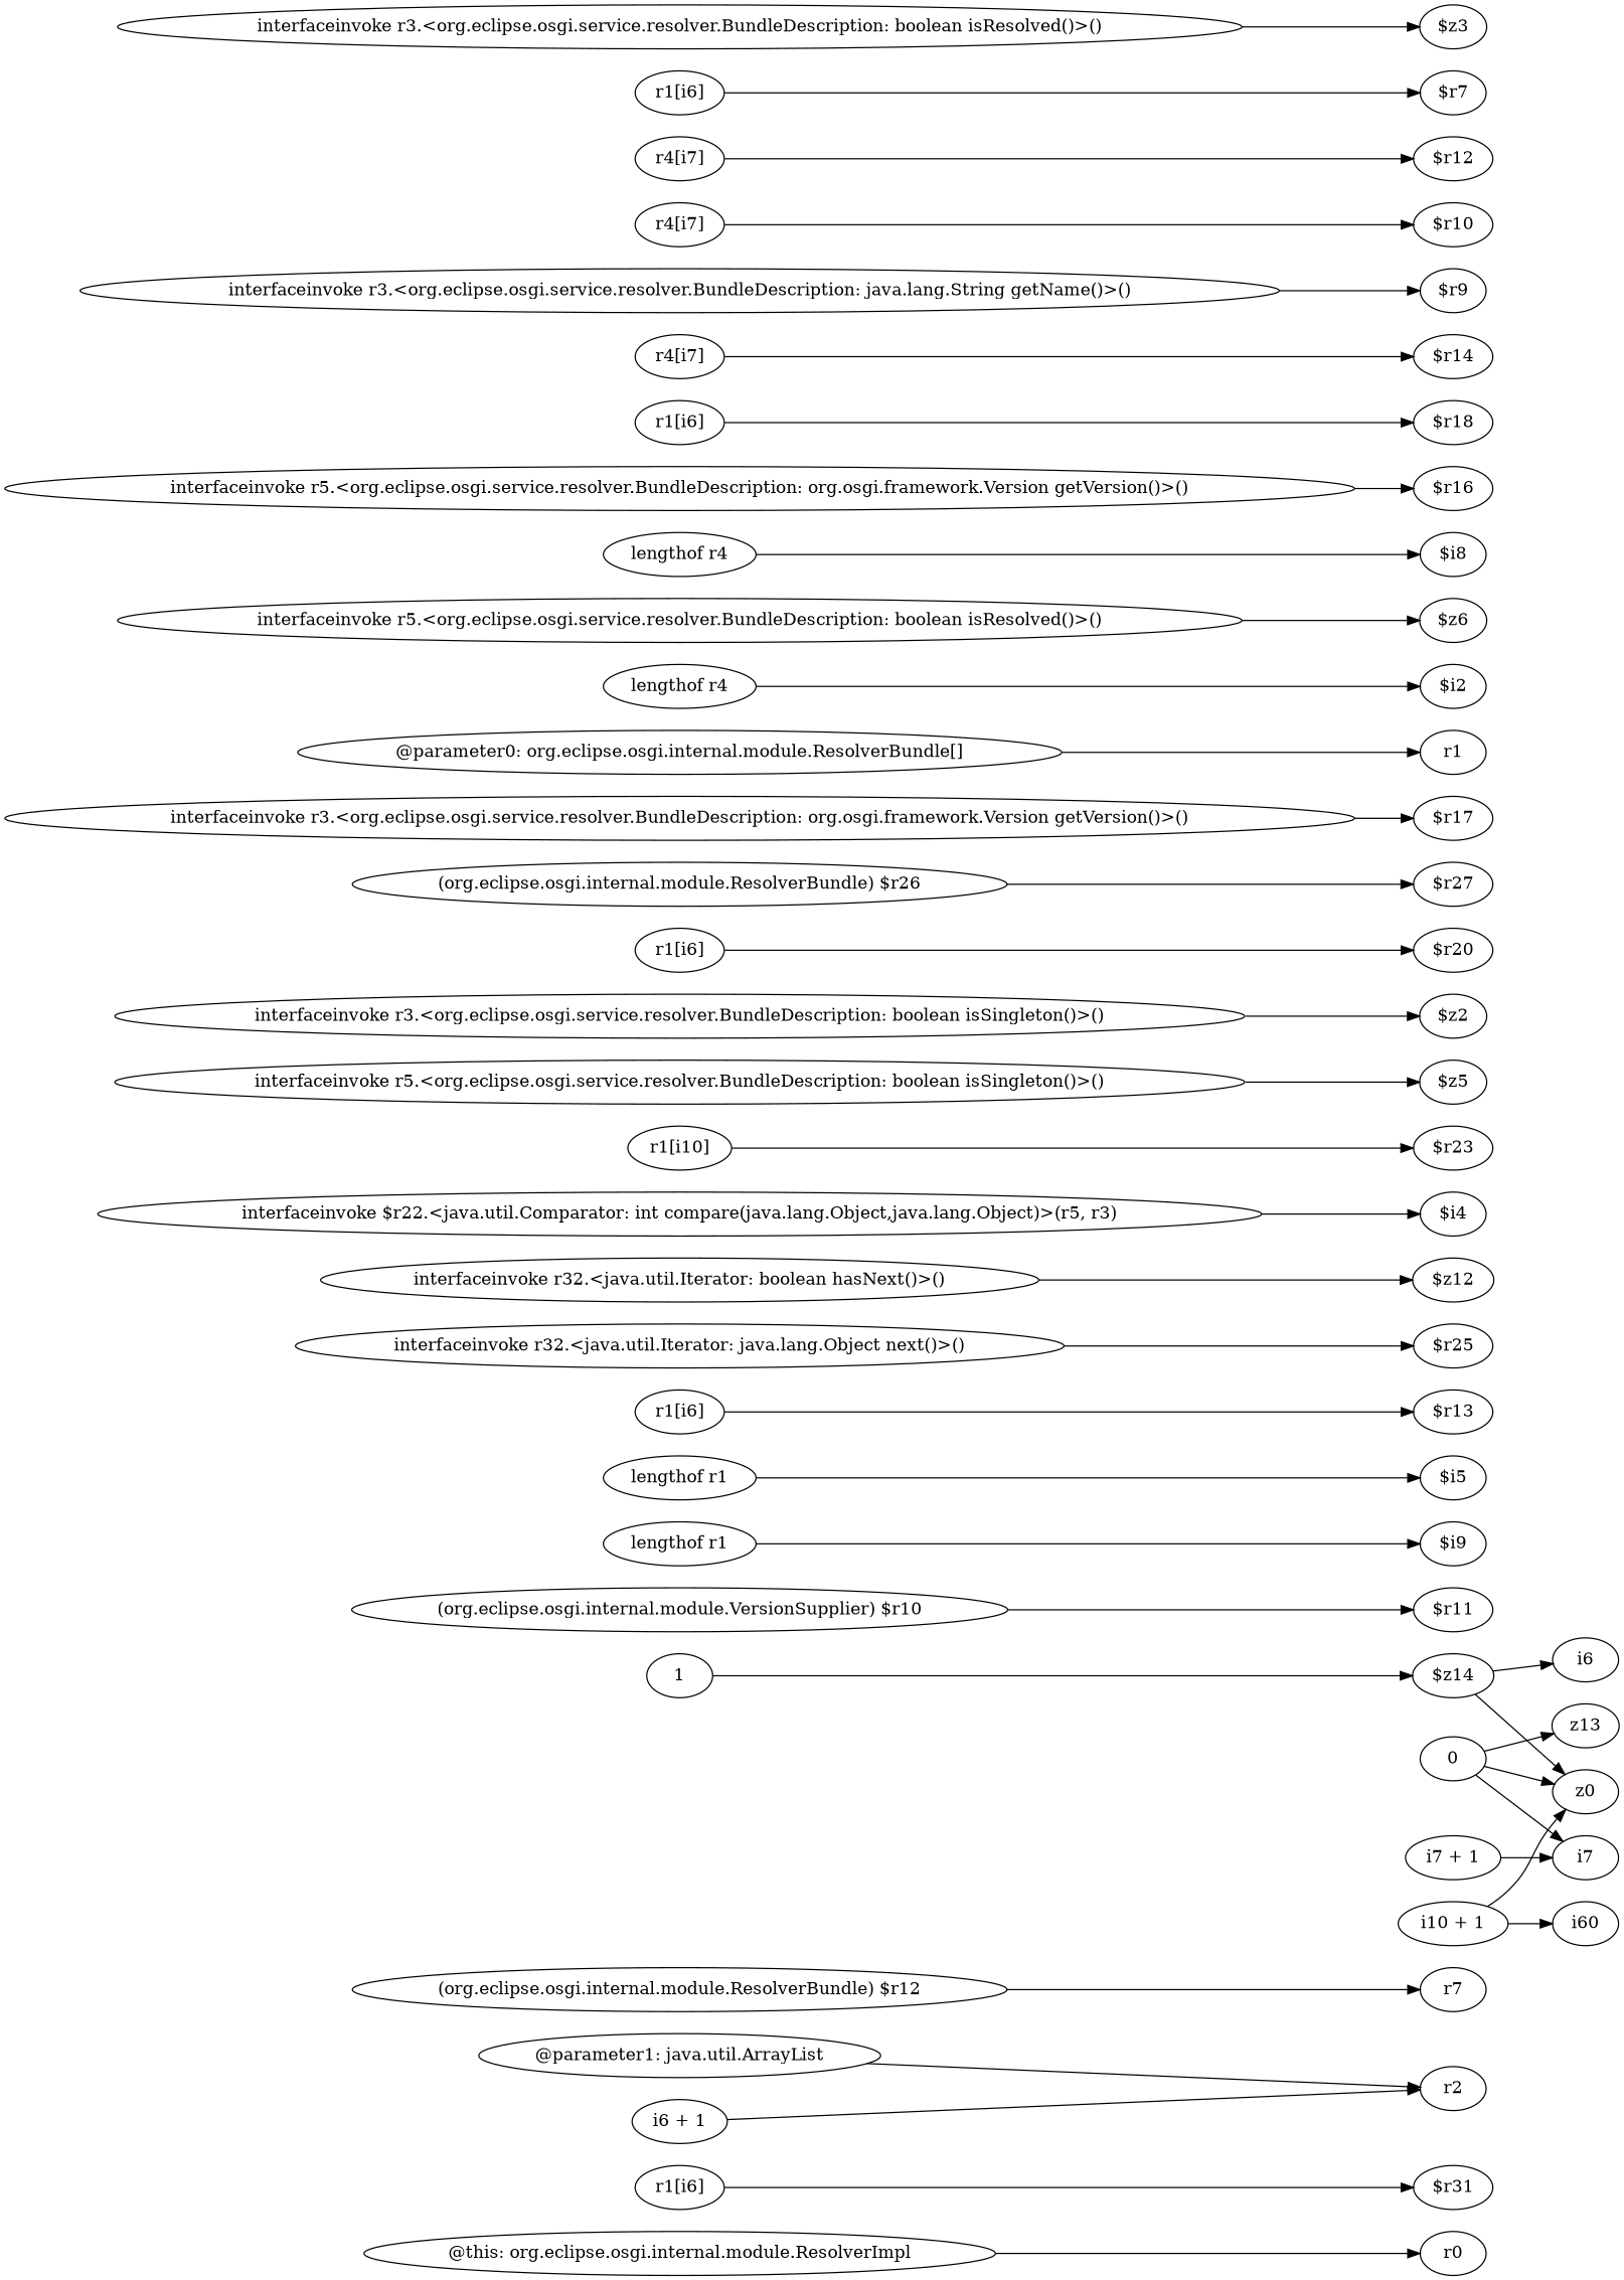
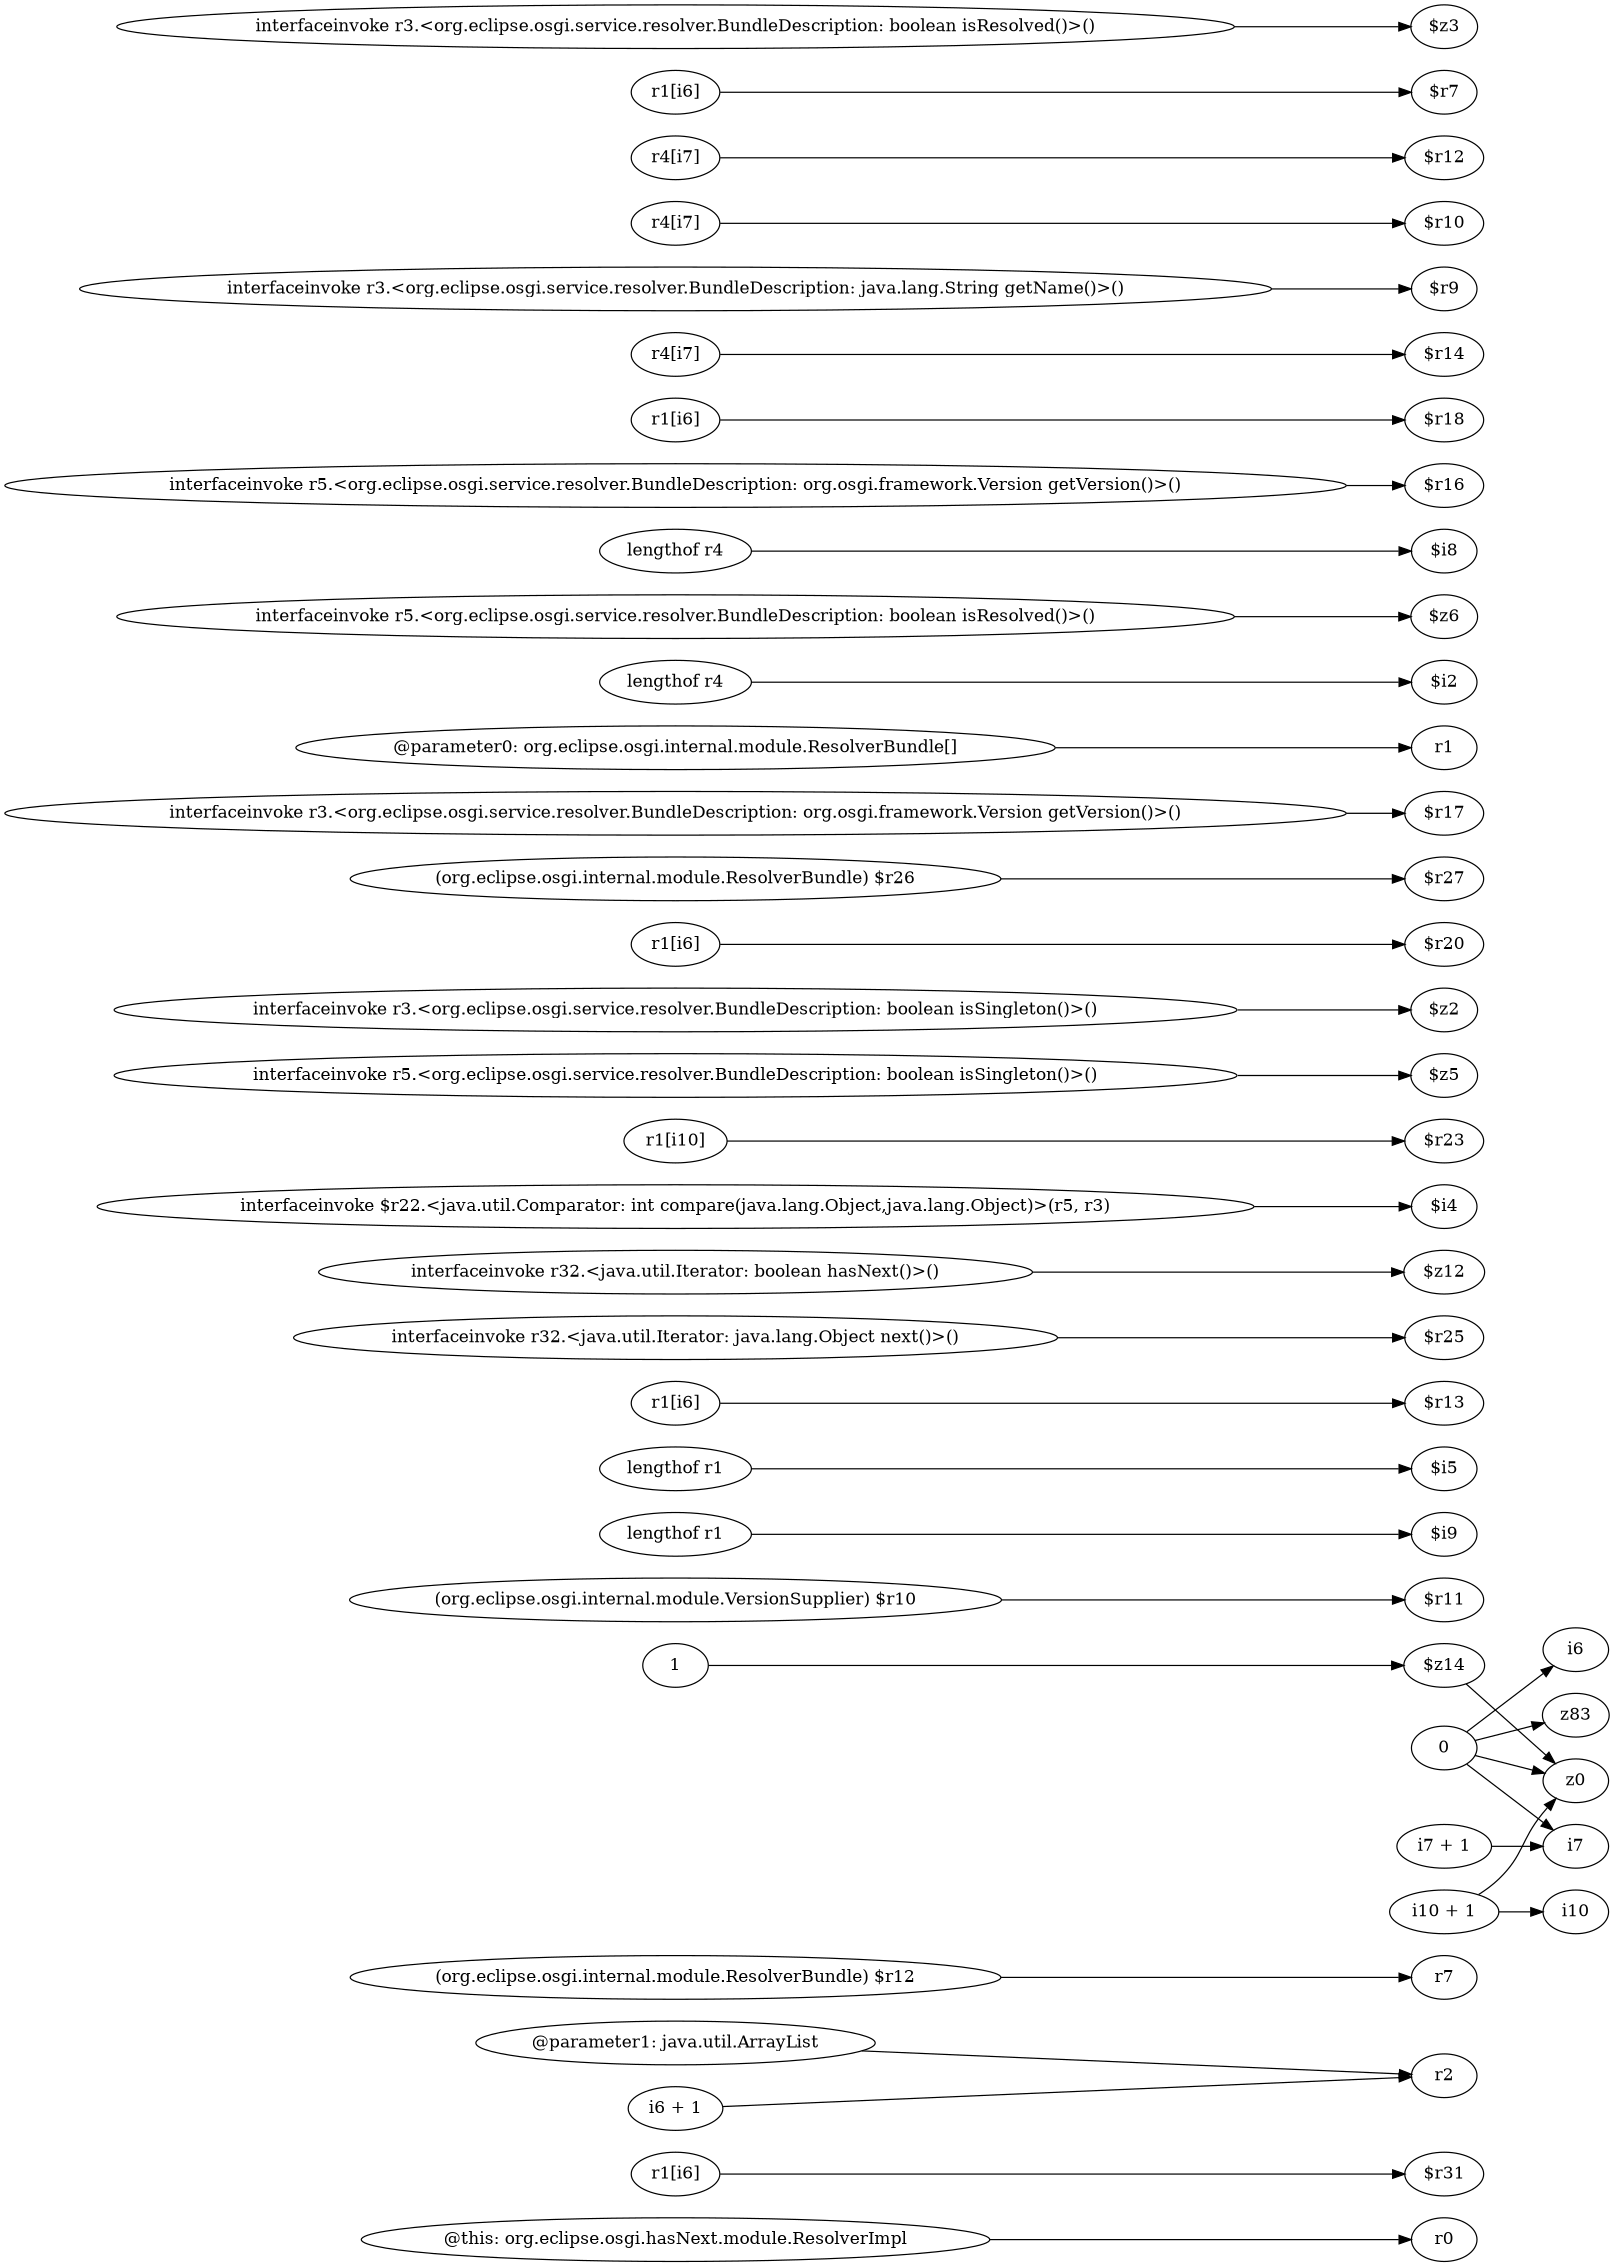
  digraph {
    rankdir=LR
-   n1 [label="@this: org.eclipse.osgi.internal.module.ResolverImpl"]
+   n1 [label="@this: org.eclipse.osgi.hasNext.module.ResolverImpl"]
    n2 [label=r0]
    n3 [label="r1[i6]"]
    n4 [label="$r31"]
    n5 [label="@parameter1: java.util.ArrayList"]
    n6 [label=r2]
    n7 [label="(org.eclipse.osgi.internal.module.ResolverBundle) $r12"]
    n8 [label=r7]
    n9 [label=0]
    n10 [label=z0]
-   n11 [label=z13]
+   n11 [label=z83]
    n12 [label=i7]
    n13 [label=i6]
-   n14 [label=i60]
+   n14 [label=i10]
    n15 [label="$z14"]
    n16 [label="(org.eclipse.osgi.internal.module.VersionSupplier) $r10"]
    n17 [label="$r11"]
    n18 [label=1]
    n19 [label="lengthof r1"]
    n20 [label="$i9"]
    n21 [label="lengthof r1"]
    n22 [label="$i5"]
    n23 [label="r1[i6]"]
    n24 [label="$r13"]
    n25 [label="interfaceinvoke r32.<java.util.Iterator: java.lang.Object next()>()"]
    n26 [label="$r25"]
    n27 [label="interfaceinvoke r32.<java.util.Iterator: boolean hasNext()>()"]
    n28 [label="$z12"]
    n29 [label="interfaceinvoke $r22.<java.util.Comparator: int compare(java.lang.Object,java.lang.Object)>(r5, r3)"]
    n30 [label="$i4"]
    n31 [label="r1[i10]"]
    n32 [label="$r23"]
    n33 [label="interfaceinvoke r5.<org.eclipse.osgi.service.resolver.BundleDescription: boolean isSingleton()>()"]
    n34 [label="$z5"]
    n35 [label="interfaceinvoke r3.<org.eclipse.osgi.service.resolver.BundleDescription: boolean isSingleton()>()"]
    n36 [label="$z2"]
    n37 [label="r1[i6]"]
    n38 [label="$r20"]
    n39 [label="(org.eclipse.osgi.internal.module.ResolverBundle) $r26"]
    n40 [label="$r27"]
    n41 [label="interfaceinvoke r3.<org.eclipse.osgi.service.resolver.BundleDescription: org.osgi.framework.Version getVersion()>()"]
    n42 [label="$r17"]
    n43 [label="i10 + 1"]
    n44 [label="@parameter0: org.eclipse.osgi.internal.module.ResolverBundle[]"]
    n45 [label=r1]
    n46 [label="lengthof r4"]
    n47 [label="$i2"]
    n48 [label="interfaceinvoke r5.<org.eclipse.osgi.service.resolver.BundleDescription: boolean isResolved()>()"]
    n49 [label="$z6"]
    n50 [label="i7 + 1"]
    n51 [label="lengthof r4"]
    n52 [label="$i8"]
    n53 [label="interfaceinvoke r5.<org.eclipse.osgi.service.resolver.BundleDescription: org.osgi.framework.Version getVersion()>()"]
    n54 [label="$r16"]
    n55 [label="i6 + 1"]
    n56 [label="r1[i6]"]
    n57 [label="$r18"]
    n58 [label="r4[i7]"]
    n59 [label="$r14"]
    n60 [label="interfaceinvoke r3.<org.eclipse.osgi.service.resolver.BundleDescription: java.lang.String getName()>()"]
    n61 [label="$r9"]
    n62 [label="r4[i7]"]
    n63 [label="$r10"]
    n64 [label="r4[i7]"]
    n65 [label="$r12"]
    n66 [label="r1[i6]"]
    n67 [label="$r7"]
    n68 [label="interfaceinvoke r3.<org.eclipse.osgi.service.resolver.BundleDescription: boolean isResolved()>()"]
    n69 [label="$z3"]
    n1 -> n2
    n3 -> n4
    n5 -> n6
    n7 -> n8
    n9 -> n10
    n9 -> n11
    n9 -> n12
-   n15 -> n13
+   n9 -> n13
    n15 -> n10
    n16 -> n17
    n18 -> n15
    n19 -> n20
    n21 -> n22
    n23 -> n24
    n25 -> n26
    n27 -> n28
    n29 -> n30
    n31 -> n32
    n33 -> n34
    n35 -> n36
    n37 -> n38
    n39 -> n40
    n41 -> n42
    n43 -> n10
    n43 -> n14
    n44 -> n45
    n46 -> n47
    n48 -> n49
    n50 -> n12
    n51 -> n52
    n53 -> n54
    n55 -> n6
    n56 -> n57
    n58 -> n59
    n60 -> n61
    n62 -> n63
    n64 -> n65
    n66 -> n67
    n68 -> n69
  }
